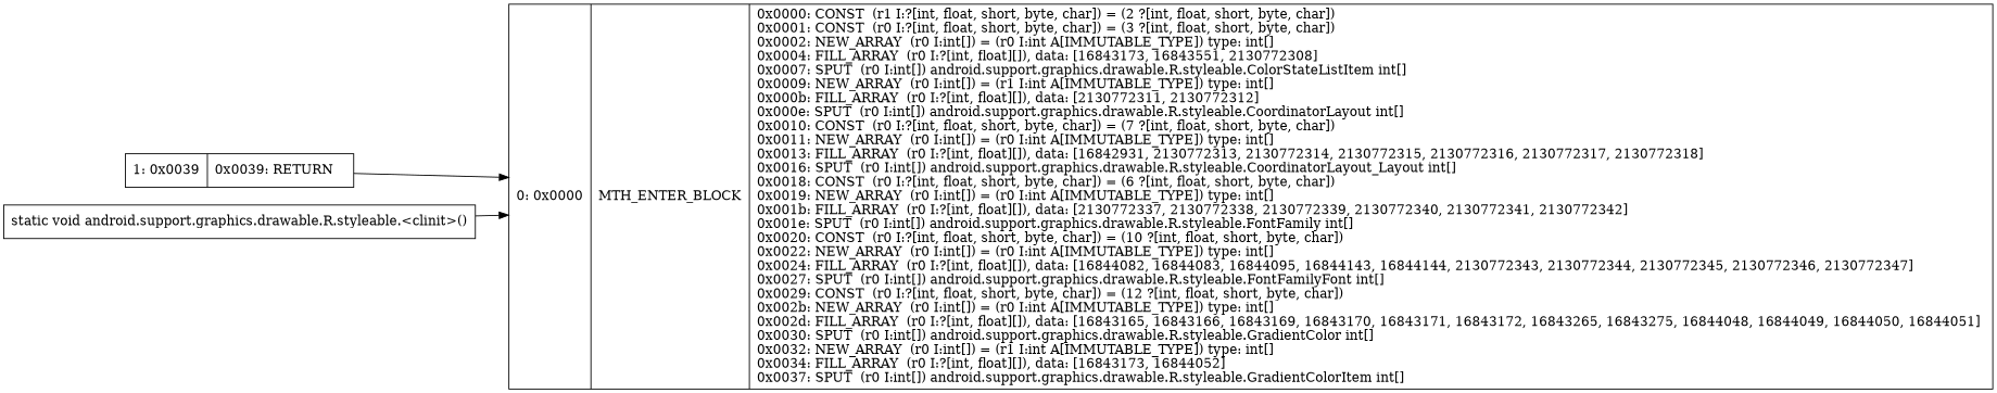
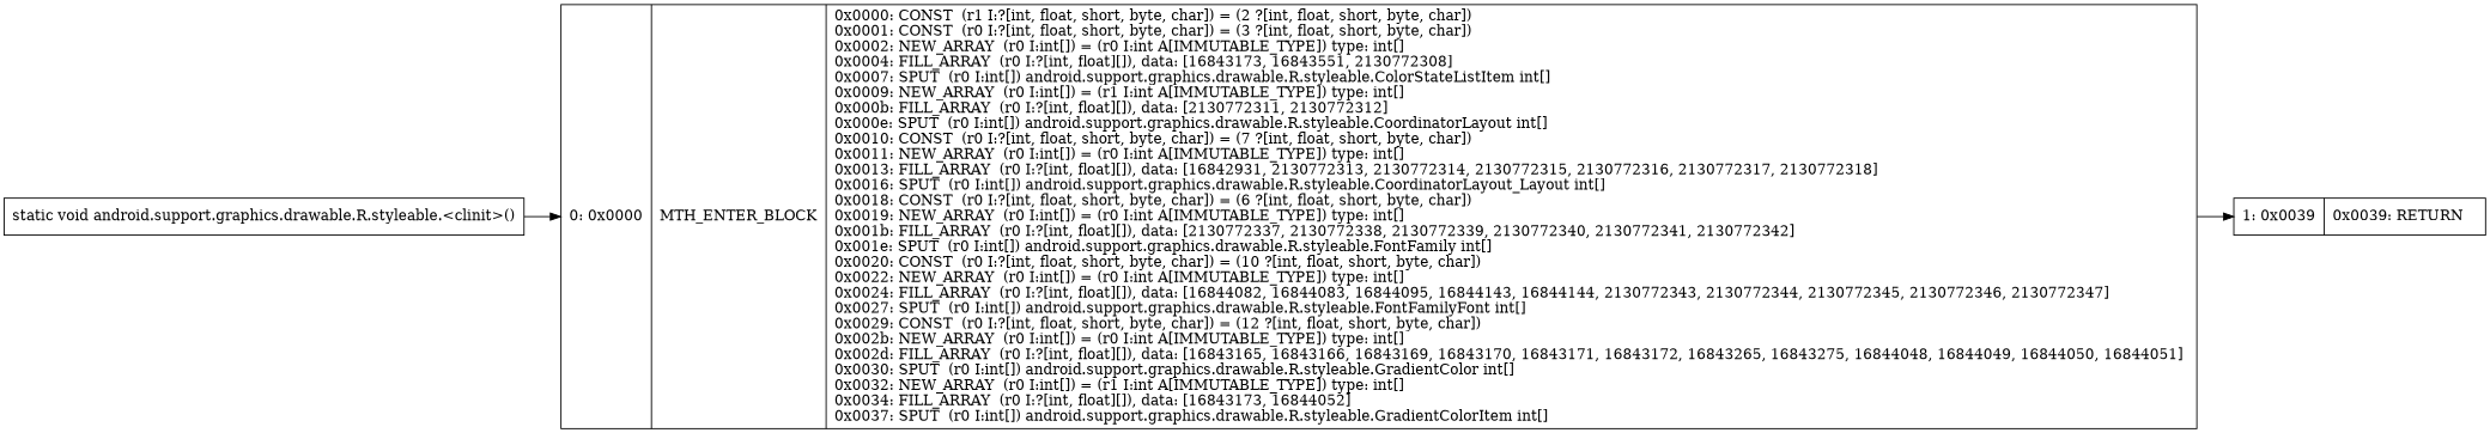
  digraph {
    rankdir=LR
    fontname="DejaVu Serif"
    node [shape=record fontname="DejaVu Serif"]
    edge [fontname="DejaVu Serif"]
    n1 [label="{0\:\ 0x0000|MTH_ENTER_BLOCK\l|0x0000: CONST  (r1 I:?[int, float, short, byte, char]) = (2 ?[int, float, short, byte, char]) \l0x0001: CONST  (r0 I:?[int, float, short, byte, char]) = (3 ?[int, float, short, byte, char]) \l0x0002: NEW_ARRAY  (r0 I:int[]) = (r0 I:int A[IMMUTABLE_TYPE]) type: int[] \l0x0004: FILL_ARRAY  (r0 I:?[int, float][]), data: [16843173, 16843551, 2130772308] \l0x0007: SPUT  (r0 I:int[]) android.support.graphics.drawable.R.styleable.ColorStateListItem int[] \l0x0009: NEW_ARRAY  (r0 I:int[]) = (r1 I:int A[IMMUTABLE_TYPE]) type: int[] \l0x000b: FILL_ARRAY  (r0 I:?[int, float][]), data: [2130772311, 2130772312] \l0x000e: SPUT  (r0 I:int[]) android.support.graphics.drawable.R.styleable.CoordinatorLayout int[] \l0x0010: CONST  (r0 I:?[int, float, short, byte, char]) = (7 ?[int, float, short, byte, char]) \l0x0011: NEW_ARRAY  (r0 I:int[]) = (r0 I:int A[IMMUTABLE_TYPE]) type: int[] \l0x0013: FILL_ARRAY  (r0 I:?[int, float][]), data: [16842931, 2130772313, 2130772314, 2130772315, 2130772316, 2130772317, 2130772318] \l0x0016: SPUT  (r0 I:int[]) android.support.graphics.drawable.R.styleable.CoordinatorLayout_Layout int[] \l0x0018: CONST  (r0 I:?[int, float, short, byte, char]) = (6 ?[int, float, short, byte, char]) \l0x0019: NEW_ARRAY  (r0 I:int[]) = (r0 I:int A[IMMUTABLE_TYPE]) type: int[] \l0x001b: FILL_ARRAY  (r0 I:?[int, float][]), data: [2130772337, 2130772338, 2130772339, 2130772340, 2130772341, 2130772342] \l0x001e: SPUT  (r0 I:int[]) android.support.graphics.drawable.R.styleable.FontFamily int[] \l0x0020: CONST  (r0 I:?[int, float, short, byte, char]) = (10 ?[int, float, short, byte, char]) \l0x0022: NEW_ARRAY  (r0 I:int[]) = (r0 I:int A[IMMUTABLE_TYPE]) type: int[] \l0x0024: FILL_ARRAY  (r0 I:?[int, float][]), data: [16844082, 16844083, 16844095, 16844143, 16844144, 2130772343, 2130772344, 2130772345, 2130772346, 2130772347] \l0x0027: SPUT  (r0 I:int[]) android.support.graphics.drawable.R.styleable.FontFamilyFont int[] \l0x0029: CONST  (r0 I:?[int, float, short, byte, char]) = (12 ?[int, float, short, byte, char]) \l0x002b: NEW_ARRAY  (r0 I:int[]) = (r0 I:int A[IMMUTABLE_TYPE]) type: int[] \l0x002d: FILL_ARRAY  (r0 I:?[int, float][]), data: [16843165, 16843166, 16843169, 16843170, 16843171, 16843172, 16843265, 16843275, 16844048, 16844049, 16844050, 16844051] \l0x0030: SPUT  (r0 I:int[]) android.support.graphics.drawable.R.styleable.GradientColor int[] \l0x0032: NEW_ARRAY  (r0 I:int[]) = (r1 I:int A[IMMUTABLE_TYPE]) type: int[] \l0x0034: FILL_ARRAY  (r0 I:?[int, float][]), data: [16843173, 16844052] \l0x0037: SPUT  (r0 I:int[]) android.support.graphics.drawable.R.styleable.GradientColorItem int[] \l}"]
    n2 [label="{1\:\ 0x0039|0x0039: RETURN   \l}"]
    n3 [label="{static void android.support.graphics.drawable.R.styleable.\<clinit\>() }"]
-   n2 -> n1
+   n1 -> n2
    n3 -> n1
  }
